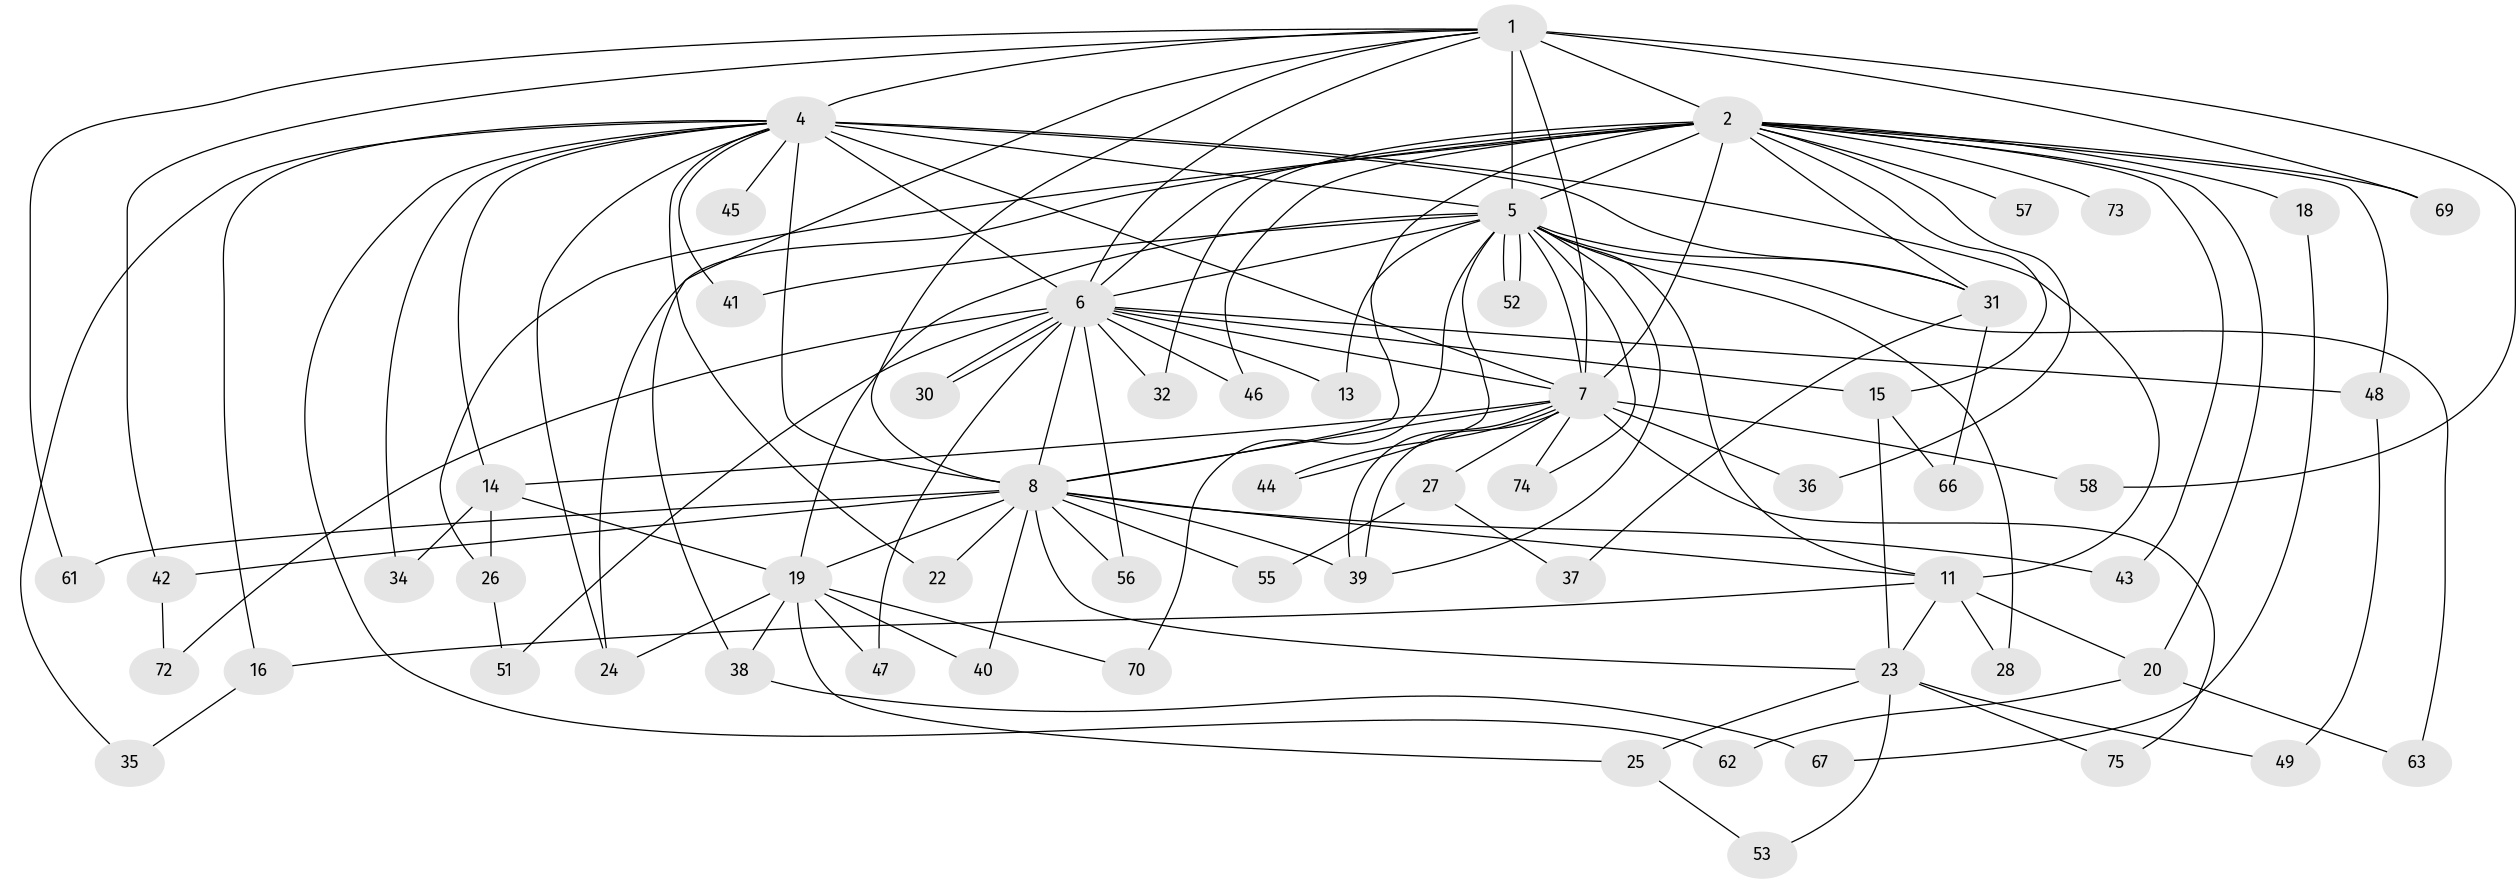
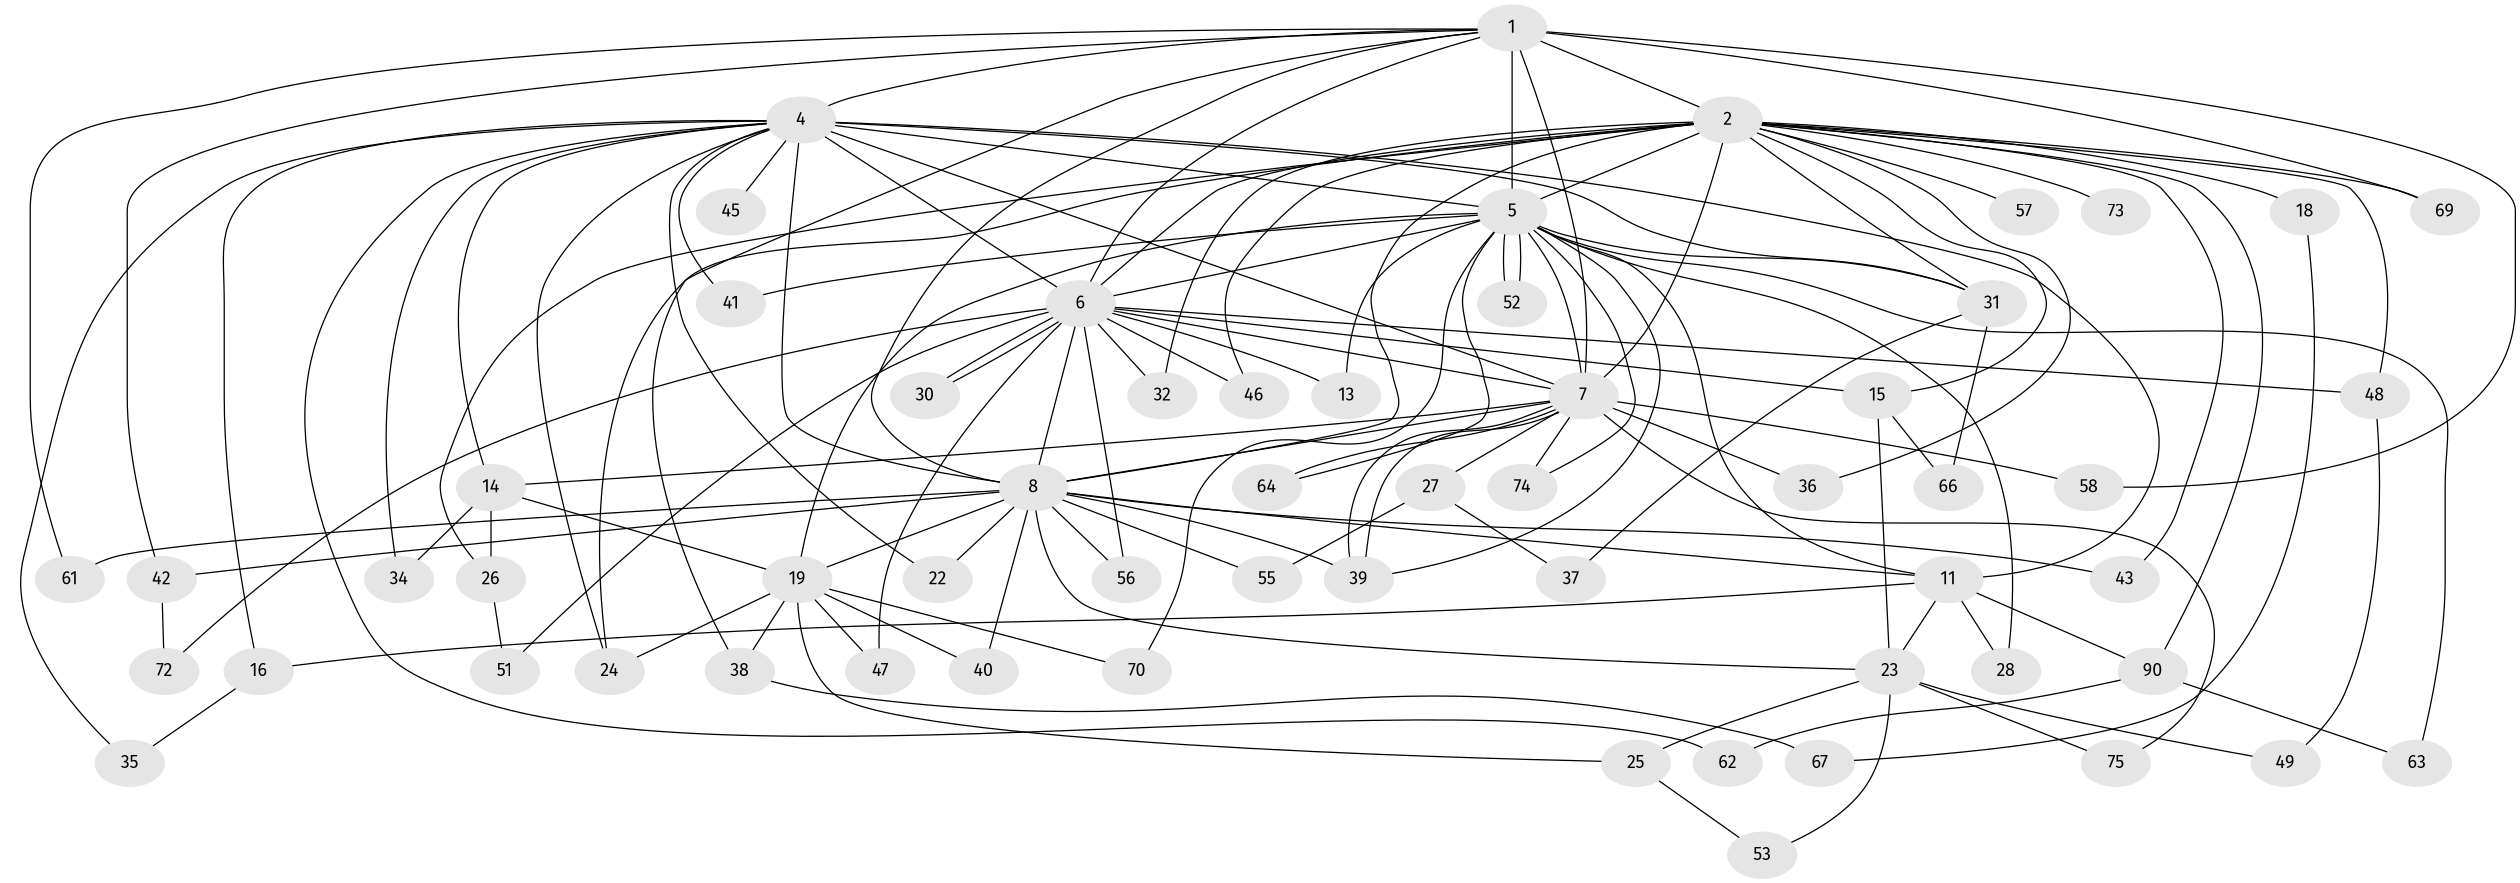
  graph {
    fontname="Fira Sans"
    node [color=gray90 fontname="Fira Sans" style=filled]
    edge [fontname="Fira Sans"]
    1 [super="+71"]
    2 [super="+3"]
    4 [super="+9"]
    5 [super="+68"]
    6 [super="+65"]
    7 [super="+10"]
    8 [super="+12"]
    38 [super="+50"]
    42
    58
    61
    69
    15
    18
-   20
+   20 [label=90]
    24 [super="+60"]
    26
    31 [super="+33"]
    32
    36
    43
    46
    48
    57
    73
    11 [super="+44"]
    14 [super="+17"]
    16
    22
    34
    35
    41
    45
    62
    13
    19 [super="+21"]
    28
    52
    63
-   64 [label=44]
+   64
    70
    74
    39 [super="+54"]
    30
    47
    51
    56
    72
    27 [super="+29"]
    75
    23 [super="+59"]
    40
    55
    67
    66
    37
    49
    25
    53
    1 -- 2 [weight=2]
    1 -- 4 [weight=2]
    1 -- 5 [weight=2]
    1 -- 6
    1 -- 7 [weight=2]
    1 -- 8
    1 -- 38
    1 -- 42
    1 -- 58
    1 -- 61
    1 -- 69
    2 -- 5 [weight=2]
    2 -- 6 [weight=2]
    2 -- 7 [weight=4]
    2 -- 8 [weight=2]
    2 -- 69
    2 -- 15
    2 -- 18 [weight=2]
    2 -- 20
    2 -- 24
    2 -- 26
    2 -- 31
    2 -- 32
    2 -- 36
    2 -- 43
    2 -- 46
    2 -- 48
    2 -- 57 [weight=2]
    2 -- 73 [weight=2]
    4 -- 5 [weight=2]
    4 -- 6 [weight=2]
    4 -- 7 [weight=4]
    4 -- 8 [weight=2]
    4 -- 24
    4 -- 31
    4 -- 11
    4 -- 14
    4 -- 16
    4 -- 22
    4 -- 34
    4 -- 35
    4 -- 41
    4 -- 45 [weight=2]
    4 -- 62
    5 -- 6
    5 -- 7 [weight=2]
    5 -- 31
    5 -- 11
    5 -- 41
    5 -- 13
    5 -- 19
    5 -- 28
    5 -- 52
    5 -- 52
    5 -- 63
    5 -- 64
    5 -- 70
    5 -- 74
    5 -- 39
    6 -- 7 [weight=2]
    6 -- 8
    6 -- 15
    6 -- 32
    6 -- 46
    6 -- 48
    6 -- 13
    6 -- 30
    6 -- 30
    6 -- 47
    6 -- 51
    6 -- 56
    6 -- 72
    7 -- 8 [weight=2]
    7 -- 58
    7 -- 36
    7 -- 14
    7 -- 64
    7 -- 74
    7 -- 39
    7 -- 39
    7 -- 27 [weight=2]
    7 -- 75
    8 -- 42
    8 -- 61
    8 -- 43
    8 -- 11
    8 -- 22
    8 -- 19
    8 -- 39
    8 -- 56
    8 -- 23
    8 -- 40
    8 -- 55
    38 -- 67
    42 -- 72
    15 -- 23
    15 -- 66
    18 -- 67
    20 -- 62
    20 -- 63
    26 -- 51
    31 -- 66
    31 -- 37
    48 -- 49
    11 -- 20
    11 -- 16
    11 -- 28
    11 -- 23
    14 -- 26
    14 -- 34
    14 -- 19
    16 -- 35
    19 -- 38 [weight=2]
    19 -- 24
    19 -- 70
    19 -- 47
    19 -- 40
    19 -- 25
    27 -- 55
    27 -- 37
    23 -- 75
    23 -- 49
    23 -- 25
    23 -- 53
    25 -- 53
  }
